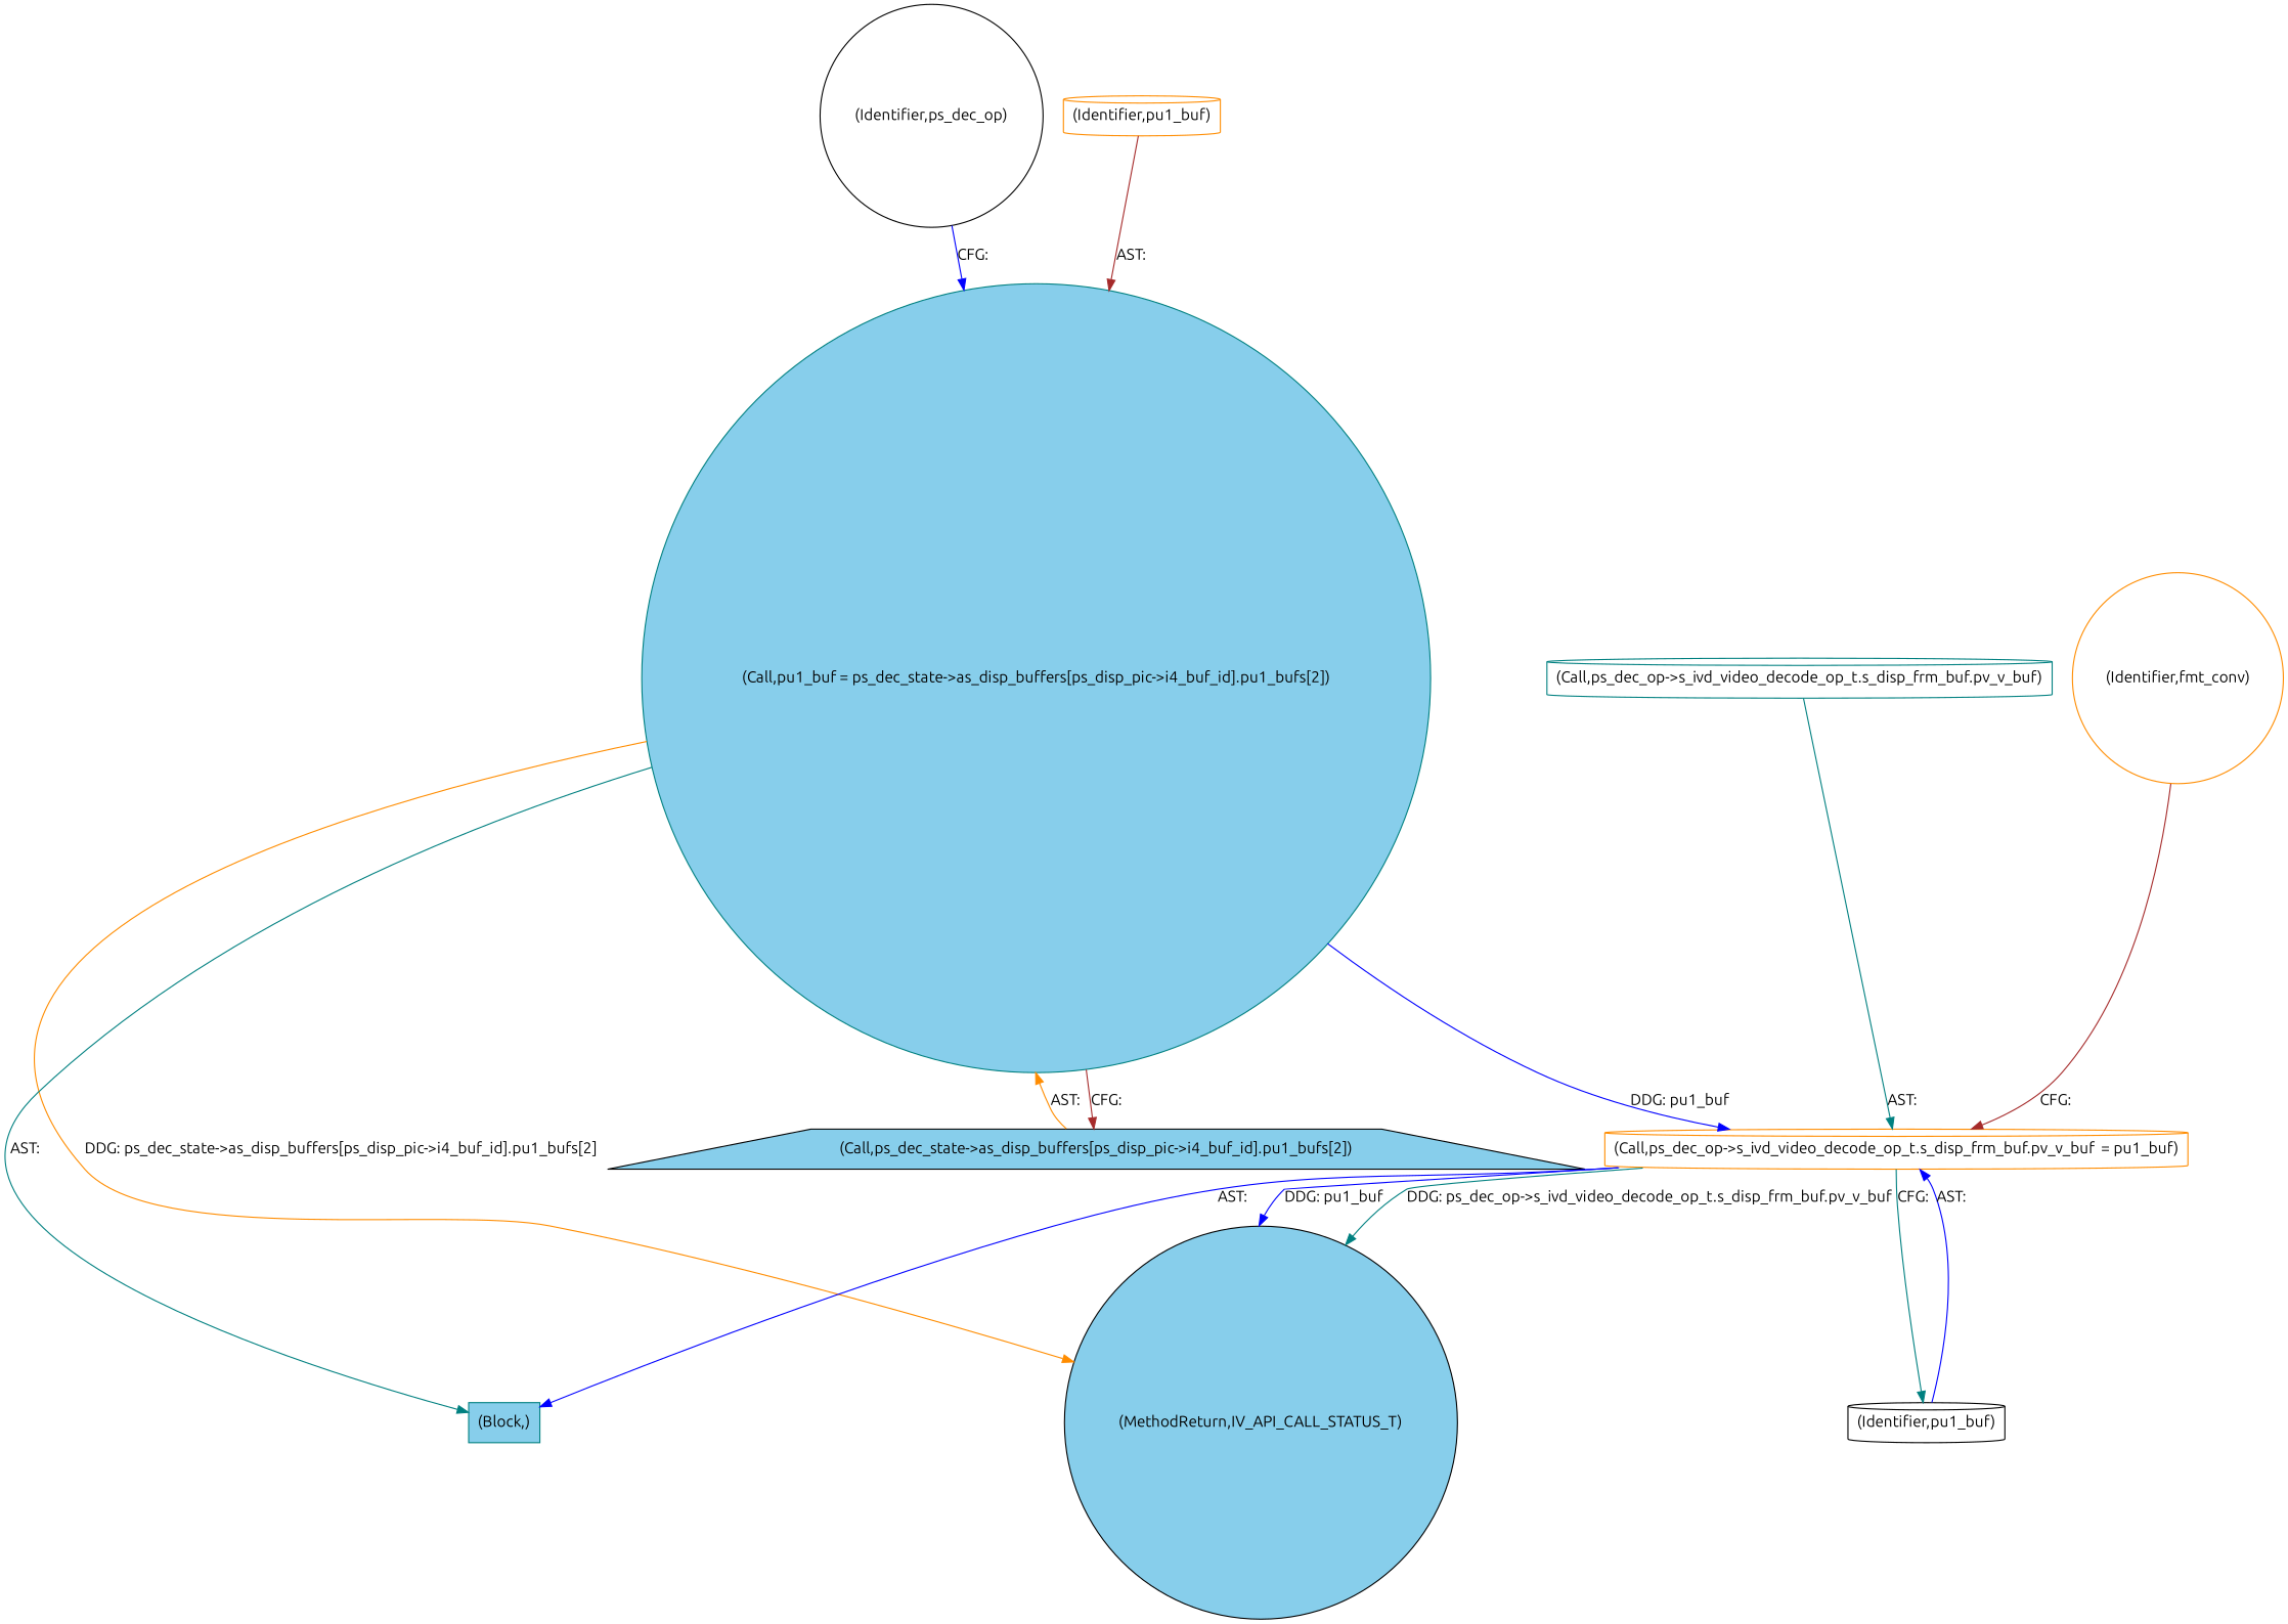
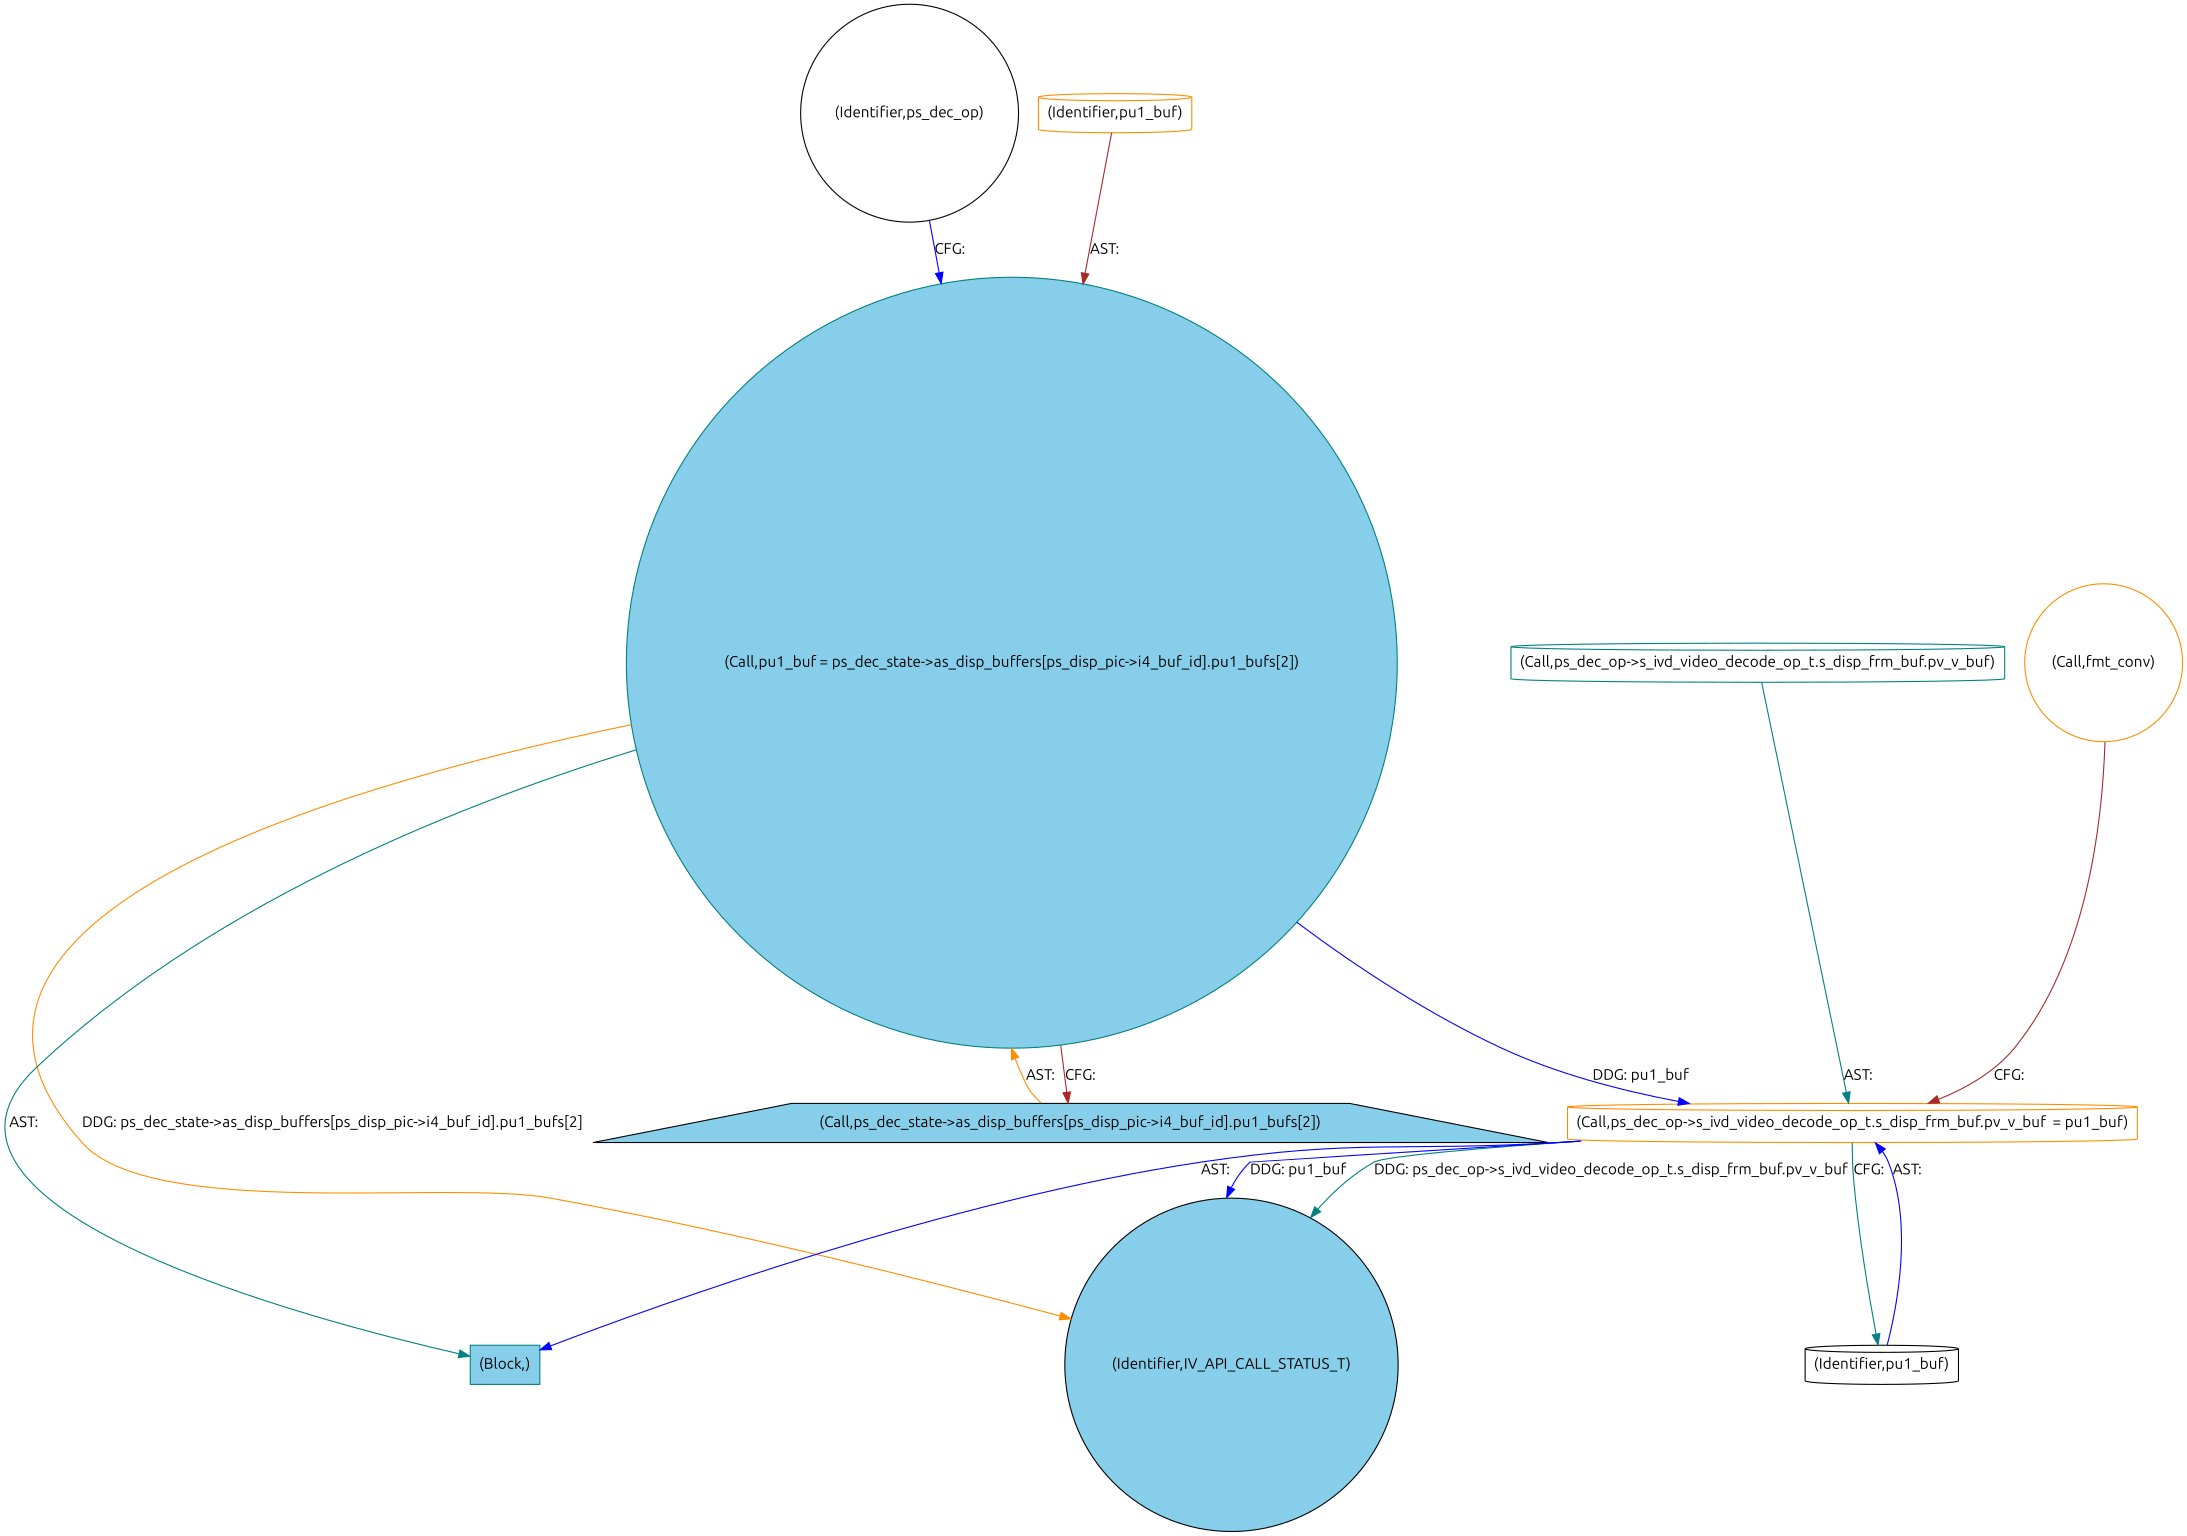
  digraph {
    fontname=Ubuntu
    node [color=black fillcolor=white fontname=Ubuntu shape=circle style=filled]
    edge [color=blue fontname=Ubuntu]
    n1 [color=teal fillcolor=skyblue label="(Call,pu1_buf = ps_dec_state->as_disp_buffers[ps_disp_pic->i4_buf_id].pu1_bufs[2])"]
    n2 [color=darkorange label="(Call,ps_dec_op->s_ivd_video_decode_op_t.s_disp_frm_buf.pv_v_buf  = pu1_buf)" shape=cylinder]
    n3 [fillcolor=skyblue label="(Call,ps_dec_state->as_disp_buffers[ps_disp_pic->i4_buf_id].pu1_bufs[2])" shape=trapezium]
-   n4 [fillcolor=skyblue label="(MethodReturn,IV_API_CALL_STATUS_T)"]
+   n4 [fillcolor=skyblue label="(Identifier,IV_API_CALL_STATUS_T)"]
    n5 [color=teal fillcolor=skyblue label="(Block,)" shape=box]
    n6 [label="(Identifier,pu1_buf)" shape=cylinder]
    n7 [label="(Identifier,ps_dec_op)"]
-   n8 [color=darkorange label="(Identifier,fmt_conv)"]
+   n8 [color=darkorange label="(Call,fmt_conv)"]
    n9 [color=teal label="(Call,ps_dec_op->s_ivd_video_decode_op_t.s_disp_frm_buf.pv_v_buf)" shape=cylinder]
    n10 [color=darkorange label="(Identifier,pu1_buf)" shape=cylinder]
    n1 -> n2 [label="DDG: pu1_buf"]
    n1 -> n3 [color=brown label="CFG: "]
    n1 -> n4 [color=darkorange label="DDG: ps_dec_state->as_disp_buffers[ps_disp_pic->i4_buf_id].pu1_bufs[2]"]
    n1 -> n5 [color=teal label="AST: "]
    n2 -> n4 [color=teal label="DDG: ps_dec_op->s_ivd_video_decode_op_t.s_disp_frm_buf.pv_v_buf"]
    n2 -> n4 [label="DDG: pu1_buf"]
    n2 -> n5 [label="AST: "]
    n2 -> n6 [color=teal label="CFG: "]
    n3 -> n1 [color=darkorange label="AST: "]
    n6 -> n2 [label="AST: "]
    n7 -> n1 [label="CFG: "]
    n8 -> n2 [color=brown label="CFG: "]
    n9 -> n2 [color=teal label="AST: "]
    n10 -> n1 [color=brown label="AST: "]
  }
